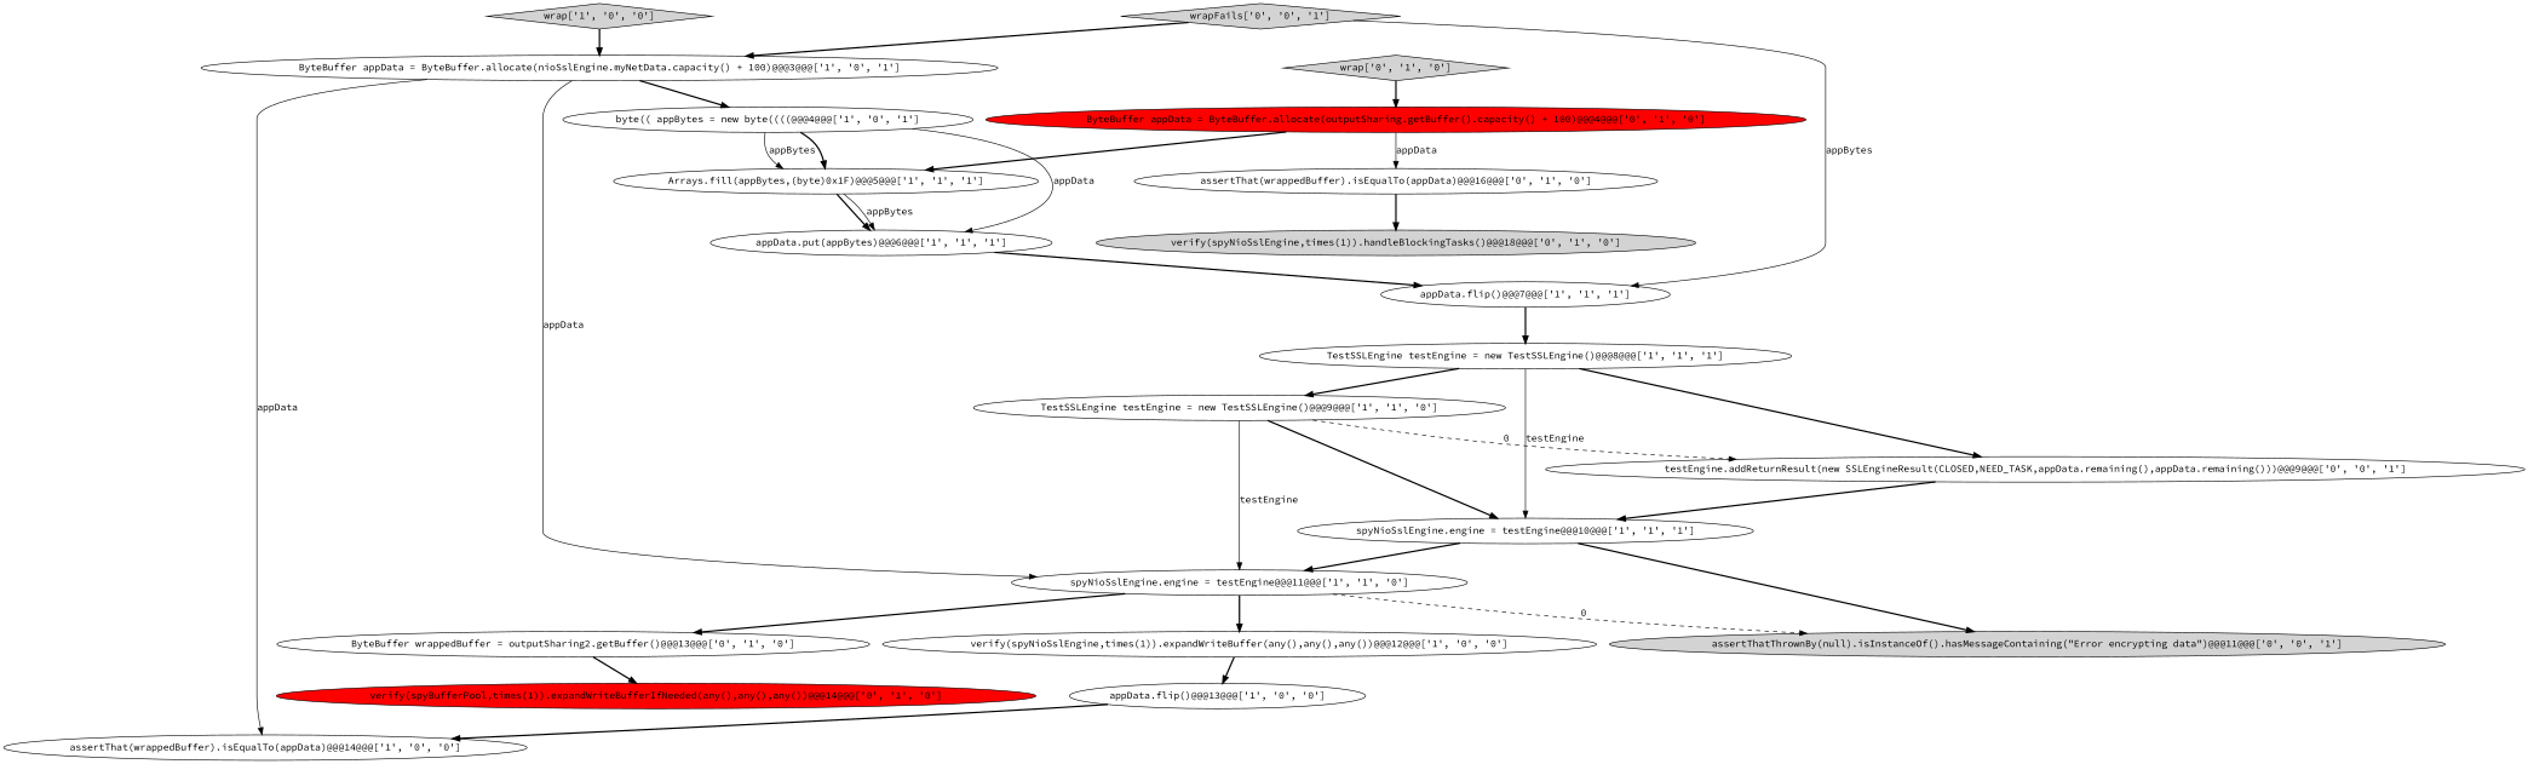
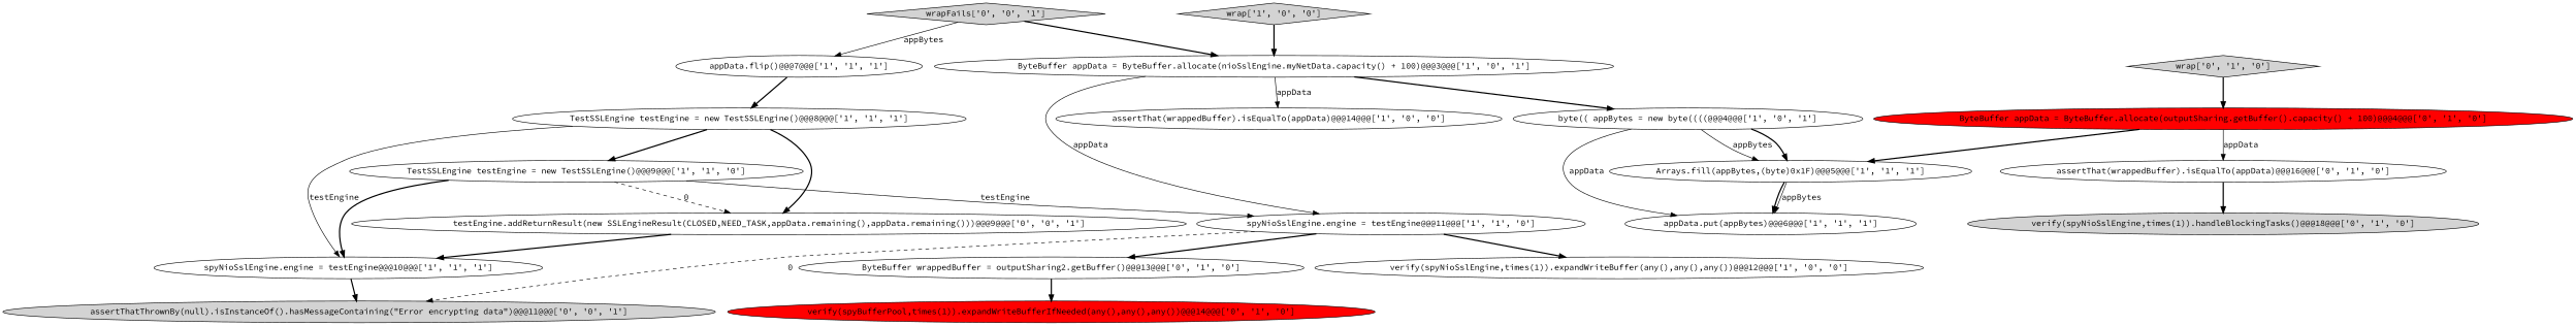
  digraph {
    fontname="Source Code Pro"
    node [fillcolor=white fontname="Source Code Pro" shape=ellipse style=filled]
    edge [fontname="Source Code Pro" style=bold]
    n1 [label="TestSSLEngine testEngine = new TestSSLEngine()@@@8@@@['1', '1', '1']"]
    n2 [label="TestSSLEngine testEngine = new TestSSLEngine()@@@9@@@['1', '1', '0']"]
    n3 [label="spyNioSslEngine.engine = testEngine@@@10@@@['1', '1', '1']"]
    n4 [label="testEngine.addReturnResult(new SSLEngineResult(CLOSED,NEED_TASK,appData.remaining(),appData.remaining()))@@@9@@@['0', '0', '1']"]
    n5 [label="spyNioSslEngine.engine = testEngine@@@11@@@['1', '1', '0']"]
    n6 [fillcolor=lightgray label="assertThatThrownBy(null).isInstanceOf().hasMessageContaining(\"Error encrypting data\")@@@11@@@['0', '0', '1']"]
    n7 [fillcolor=lightgray label="wrapFails['0', '0', '1']" shape=diamond]
    n8 [label="ByteBuffer appData = ByteBuffer.allocate(nioSslEngine.myNetData.capacity() + 100)@@@3@@@['1', '0', '1']"]
    n9 [label="appData.flip()@@@7@@@['1', '1', '1']"]
    n10 [label="assertThat(wrappedBuffer).isEqualTo(appData)@@@14@@@['1', '0', '0']"]
    n11 [label="byte(( appBytes = new byte((((@@@4@@@['1', '0', '1']"]
    n12 [fillcolor=red label="ByteBuffer appData = ByteBuffer.allocate(outputSharing.getBuffer().capacity() + 100)@@@4@@@['0', '1', '0']"]
    n13 [label="assertThat(wrappedBuffer).isEqualTo(appData)@@@16@@@['0', '1', '0']"]
    n14 [label="Arrays.fill(appBytes,(byte)0x1F)@@@5@@@['1', '1', '1']"]
    n15 [fillcolor=lightgray label="verify(spyNioSslEngine,times(1)).handleBlockingTasks()@@@18@@@['0', '1', '0']"]
    n16 [label="appData.put(appBytes)@@@6@@@['1', '1', '1']"]
    n17 [label="ByteBuffer wrappedBuffer = outputSharing2.getBuffer()@@@13@@@['0', '1', '0']"]
    n18 [label="verify(spyNioSslEngine,times(1)).expandWriteBuffer(any(),any(),any())@@@12@@@['1', '0', '0']"]
    n19 [fillcolor=lightgray label="wrap['0', '1', '0']" shape=diamond]
    n20 [fillcolor=red label="verify(spyBufferPool,times(1)).expandWriteBufferIfNeeded(any(),any(),any())@@@14@@@['0', '1', '0']"]
-   n21 [label="appData.flip()@@@13@@@['1', '0', '0']"]
    n22 [fillcolor=lightgray label="wrap['1', '0', '0']" shape=diamond]
    n1 -> n2
    n1 -> n3 [label=testEngine style=solid]
    n1 -> n4
    n2 -> n3
    n2 -> n4 [label=0 style=dashed]
    n2 -> n5 [label=testEngine style=solid]
-   n3 -> n5
    n3 -> n6
    n4 -> n3
    n5 -> n6 [label=0 style=dashed]
    n5 -> n17
    n5 -> n18
    n7 -> n8
    n7 -> n9 [label=appBytes style=solid]
    n8 -> n5 [label=appData style=solid]
    n8 -> n10 [label=appData style=solid]
    n8 -> n11
    n9 -> n1
    n11 -> n14 [label=appBytes style=solid]
    n11 -> n14
    n11 -> n16 [label=appData style=solid]
    n12 -> n13 [label=appData style=solid]
    n12 -> n14
    n13 -> n15
    n14 -> n16
    n14 -> n16 [label=appBytes style=solid]
-   n16 -> n9
    n17 -> n20
-   n18 -> n21
    n19 -> n12
-   n21 -> n10
    n22 -> n8
  }
